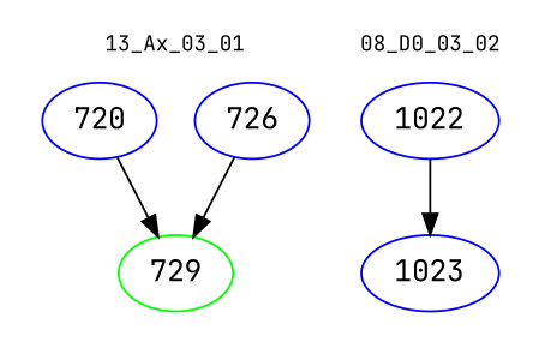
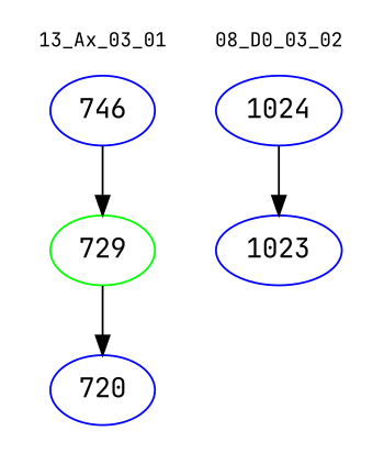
  digraph {
    fontname="JetBrains Mono"
    node [color=blue fontname="JetBrains Mono"]
    edge [color=black fontname="JetBrains Mono"]
-   n1 [label=726]
+   n1 [label=746]
    n2 [label=720]
    n3 [color=green label=729]
-   n4 [label=1022]
+   n4 [label=1024]
    n5 [label=1023]
    subgraph cluster_1 {
      color=white
      fontsize=10
      label="13_Ax_03_01"
      n1
      n2
      n3
    }
    subgraph cluster_2 {
      color=white
      fontsize=10
      label="08_D0_03_02"
      n4
      n5
    }
    n1 -> n3
-   n2 -> n3
+   n3 -> n2
    n4 -> n5
  }
